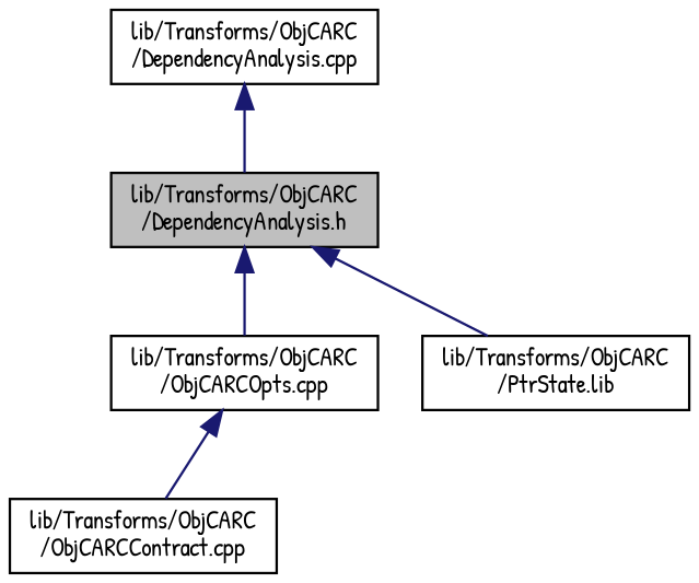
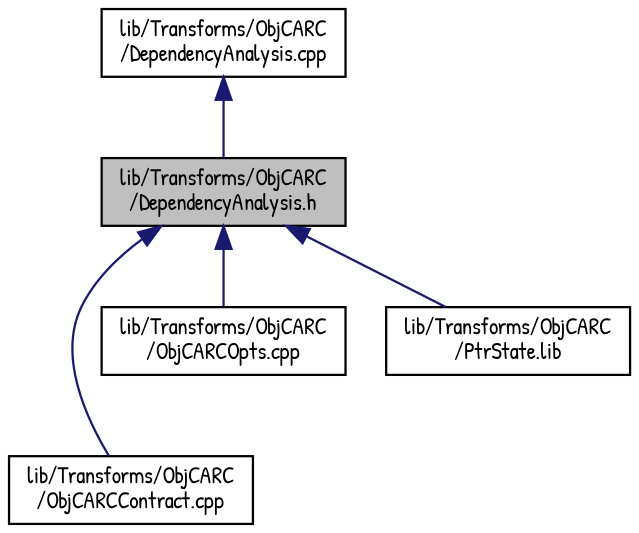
  digraph {
    fontname="Patrick Hand"
    node [color=black fontname="Patrick Hand" fontsize=10 shape=box]
    edge [color=midnightblue dir=back fontname="Patrick Hand" fontsize=10 labelfontname=Helvetica labelfontsize=10 style=solid]
    n1 [fillcolor=grey75 fontcolor=black height=0.2 label="lib/Transforms/ObjCARC\l/DependencyAnalysis.h" style=filled width=0.4]
    n2 [height=0.2 label="lib/Transforms/ObjCARC\l/ObjCARCContract.cpp" width=0.4]
    n3 [height=0.2 label="lib/Transforms/ObjCARC\l/ObjCARCOpts.cpp" width=0.4]
    n4 [height=0.2 label="lib/Transforms/ObjCARC\l/PtrState.lib" width=0.4]
    n5 [height=0.2 label="lib/Transforms/ObjCARC\l/DependencyAnalysis.cpp" width=0.4]
-   n3 -> n2
+   n1 -> n2
    n1 -> n3
    n1 -> n4
    n5 -> n1
  }
